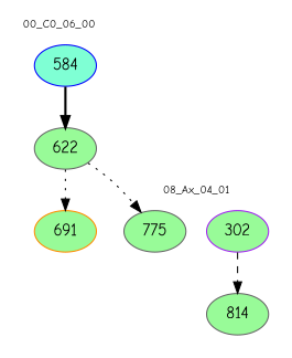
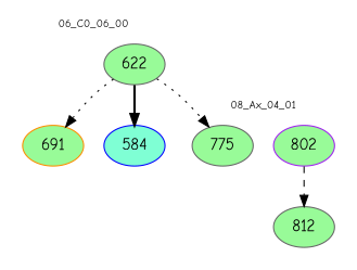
  digraph {
    fontname="Comic Neue"
    node [color=gray40 fillcolor=palegreen fontname="Comic Neue" style=filled]
    edge [color=black fontname="Comic Neue" style=dotted]
-   n1 [color=purple label=302]
+   n1 [color=purple label=802]
    n2 [label=775]
-   n3 [label=814]
+   n3 [label=812]
    n4 [label=622]
    n5 [color=darkorange label=691]
    n6 [color=blue fillcolor=aquamarine label=584]
    subgraph cluster_1 {
      color=white
      fontsize=10
      label="08_Ax_04_01"
      n1
      n2
      n3
    }
    subgraph cluster_2 {
      color=white
      fontsize=10
-     label="00_C0_06_00"
+     label="06_C0_06_00"
      n4
      n5
      n6
    }
    n1 -> n3 [style=dashed]
    n4 -> n2
    n4 -> n5
-   n6 -> n4 [style=bold]
+   n4 -> n6 [style=bold]
  }
